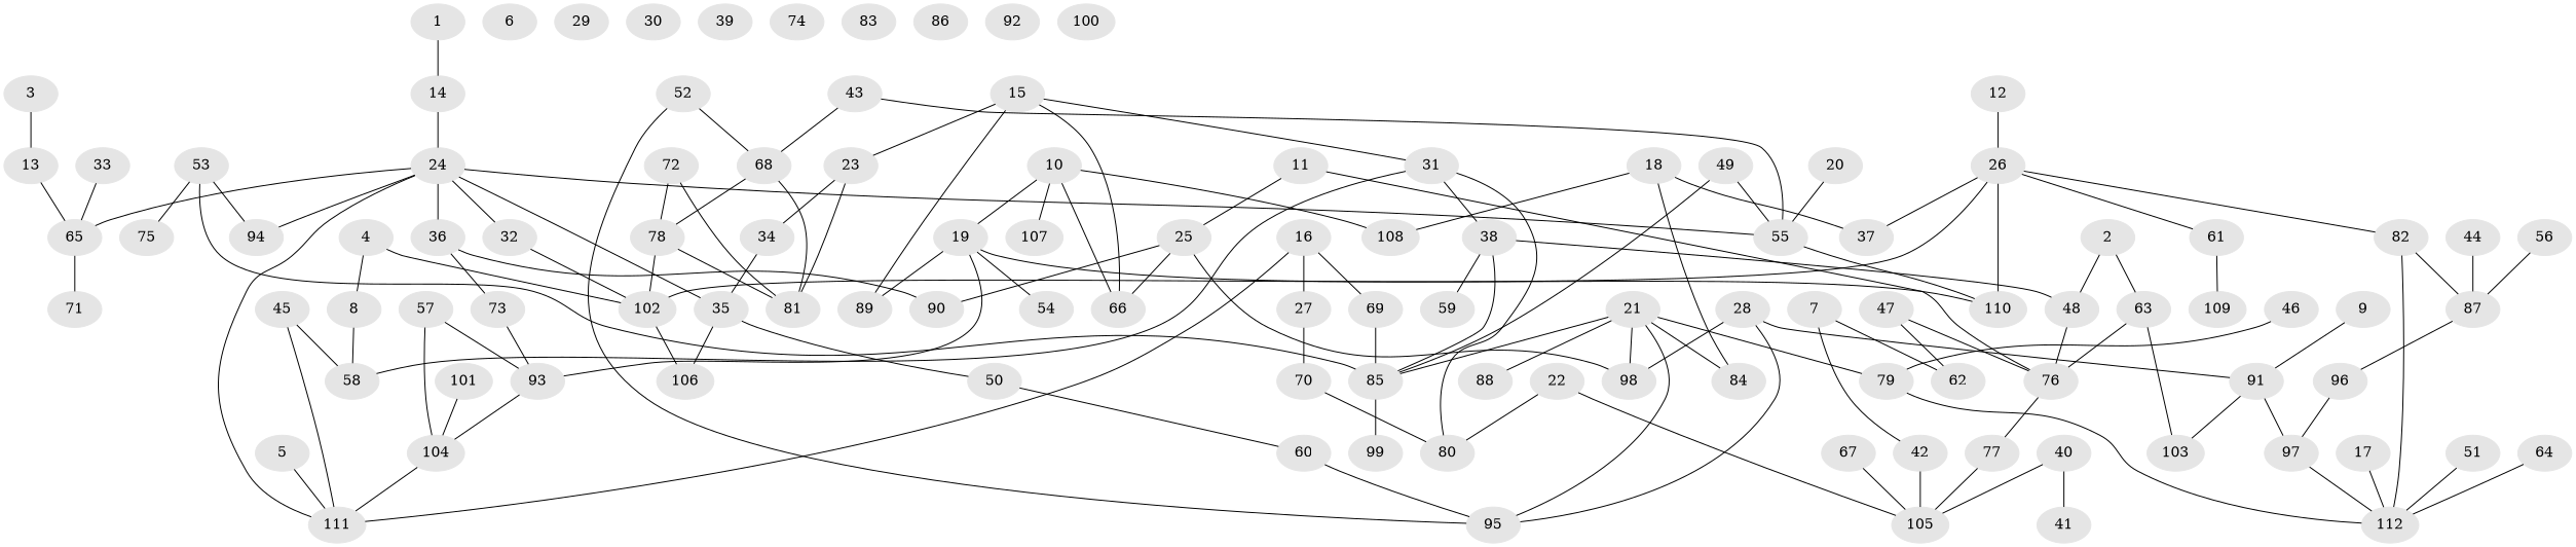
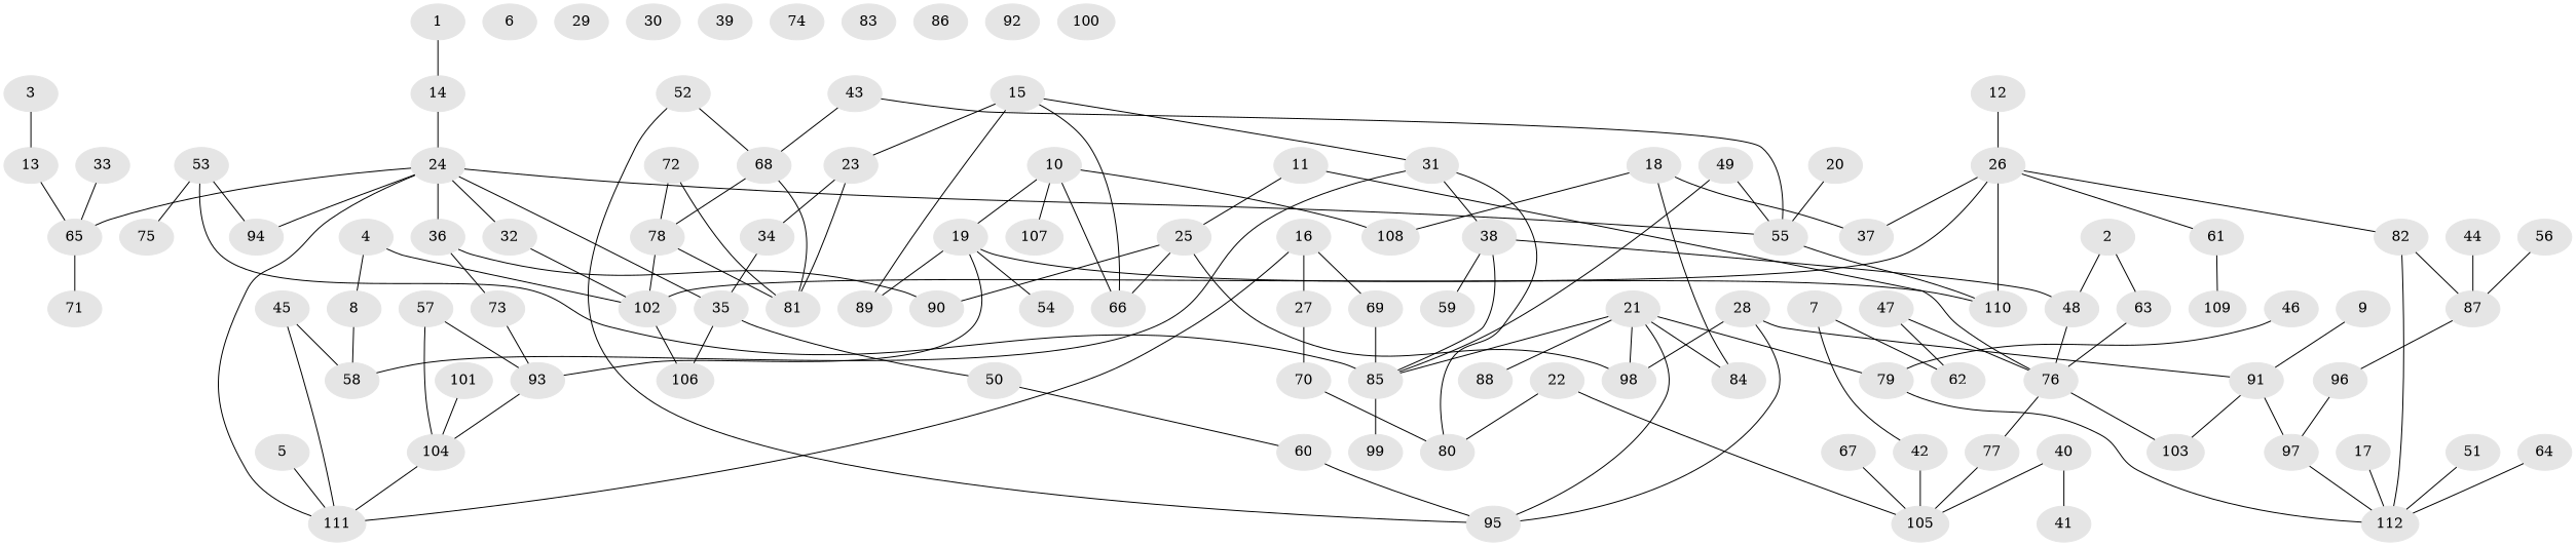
  graph {
    node [color=gray90 style=filled]
    1
    14
    24
    2
    48
    63
    76
    3
    13
    65
    4
    8
    102
    58
    106
    5
    111
    6
    7
    42
    62
    105
    9
    91
    103
    97
    10
    19
    66
    107
    108
    89
    54
    93
    110
    11
    25
    98
    90
    77
    12
    26
    37
    61
    82
    71
    55
    32
    35
    36
    94
    15
    23
    31
    34
    81
    80
    38
    16
    27
    69
    70
    85
    17
    112
    18
    84
    104
    20
    21
    79
    88
    95
    99
    22
    50
    73
    109
    87
    28
    29
    30
    59
    33
    60
    39
    40
    41
    43
    68
    78
    44
    96
    45
    46
    47
    49
    51
    52
    53
    75
    56
    57
    64
    67
    72
    74
    83
    86
    92
    100
    101
    1 -- 14
    14 -- 24
    24 -- 65
    24 -- 111
    24 -- 55
    24 -- 32
    24 -- 35
    24 -- 36
    24 -- 94
    2 -- 48
    2 -- 63
    48 -- 76
    63 -- 76
-   63 -- 103
+   76 -- 103
    76 -- 77
    3 -- 13
    13 -- 65
    65 -- 71
    4 -- 8
    4 -- 102
    8 -- 58
    102 -- 106
    5 -- 111
    7 -- 42
    7 -- 62
    42 -- 105
    9 -- 91
    91 -- 103
    91 -- 97
    97 -- 112
    10 -- 19
    10 -- 66
    10 -- 107
    10 -- 108
    19 -- 89
    19 -- 54
    19 -- 93
    19 -- 110
    93 -- 104
    11 -- 76
    11 -- 25
    25 -- 66
    25 -- 98
    25 -- 90
    77 -- 105
    12 -- 26
    26 -- 102
    26 -- 110
    26 -- 37
    26 -- 61
    26 -- 82
    61 -- 109
    82 -- 112
    82 -- 87
    55 -- 110
    32 -- 102
    35 -- 106
    35 -- 50
    36 -- 90
    36 -- 73
    15 -- 66
    15 -- 89
    15 -- 23
    15 -- 31
    23 -- 34
    23 -- 81
    31 -- 58
    31 -- 80
    31 -- 38
    34 -- 35
    38 -- 48
    38 -- 85
    38 -- 59
    16 -- 111
    16 -- 27
    16 -- 69
    27 -- 70
    69 -- 85
    70 -- 80
    85 -- 99
    17 -- 112
    18 -- 108
    18 -- 37
    18 -- 84
    104 -- 111
    20 -- 55
    21 -- 98
    21 -- 85
    21 -- 84
    21 -- 79
    21 -- 88
    21 -- 95
    79 -- 112
    22 -- 105
    22 -- 80
    50 -- 60
    73 -- 93
    87 -- 96
    28 -- 91
    28 -- 98
    28 -- 95
    33 -- 65
    60 -- 95
    40 -- 105
    40 -- 41
    43 -- 55
    43 -- 68
    68 -- 81
    68 -- 78
    78 -- 102
    78 -- 81
    44 -- 87
    96 -- 97
    45 -- 58
    45 -- 111
    46 -- 79
    47 -- 76
    47 -- 62
    49 -- 55
    49 -- 85
    51 -- 112
    52 -- 95
    52 -- 68
    53 -- 94
    53 -- 85
    53 -- 75
    56 -- 87
    57 -- 93
    57 -- 104
    64 -- 112
    67 -- 105
    72 -- 81
    72 -- 78
    101 -- 104
  }
